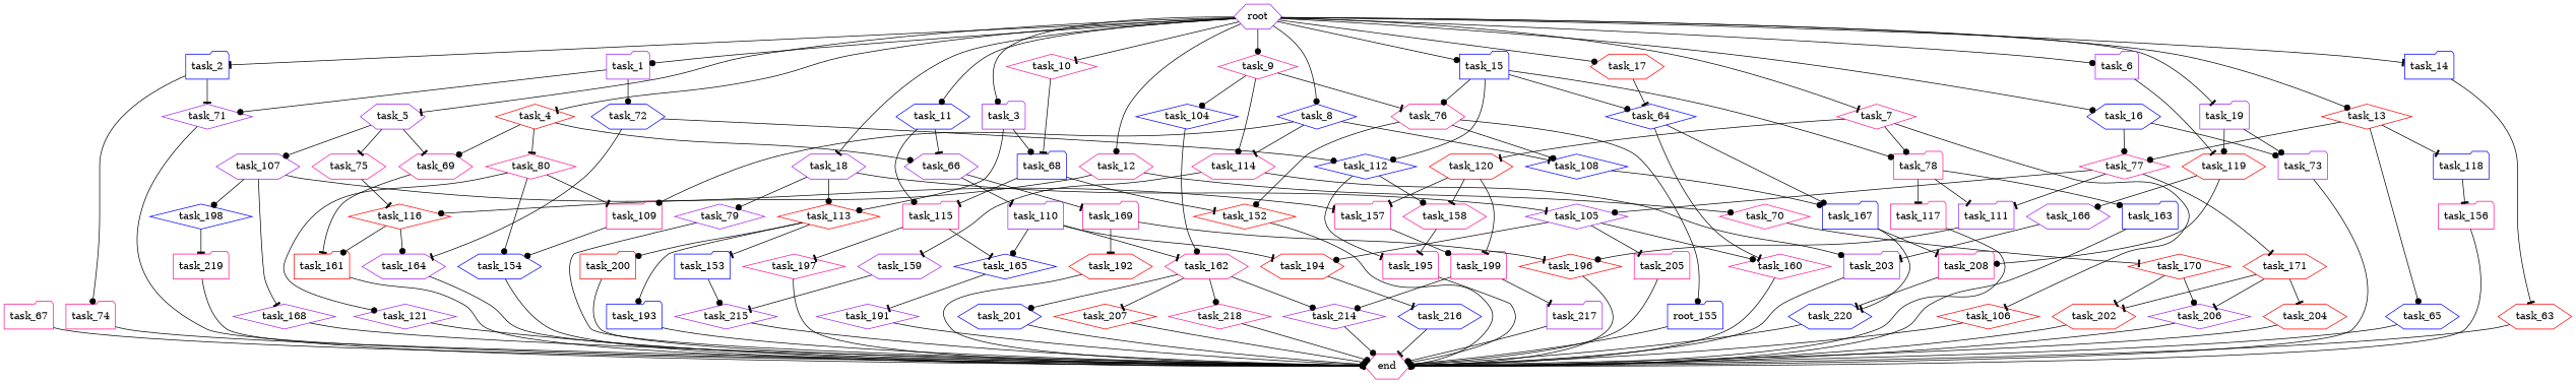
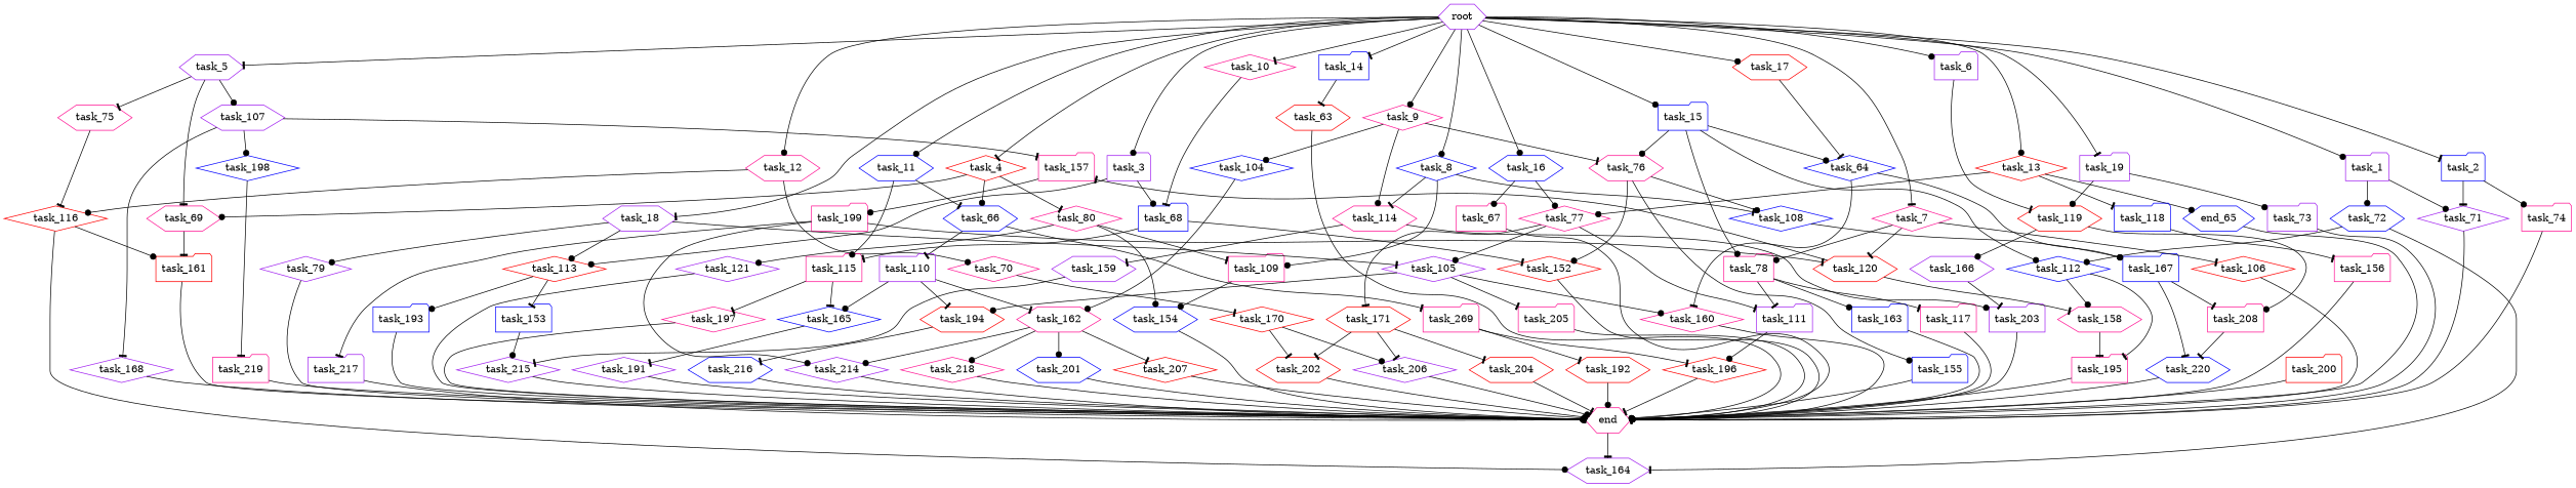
  digraph {
    node [color=deeppink shape=folder]
    edge [arrowhead=dot]
    end [shape=hexagon]
    task_67
    task_193 [color=blue]
    task_12 [shape=hexagon]
    task_116 [color=red shape=diamond]
    task_70 [shape=diamond]
    task_164 [color=purple shape=hexagon]
    task_161 [color=red]
    task_170 [color=red shape=diamond]
    task_201 [color=blue shape=hexagon]
    task_5 [color=purple shape=hexagon]
    task_69 [shape=hexagon]
    task_75 [shape=hexagon]
    task_107 [color=purple shape=hexagon]
    task_168 [color=purple shape=diamond]
    task_198 [color=blue shape=diamond]
    task_157
    task_217 [color=purple]
    task_63 [color=red shape=hexagon]
    task_196 [color=red shape=diamond]
    task_17 [color=red shape=hexagon]
    task_64 [color=blue shape=diamond]
    task_167 [color=blue]
    task_160 [shape=diamond]
    task_2 [color=blue]
    task_71 [color=purple shape=diamond]
    task_74
    task_121 [color=purple shape=diamond]
    task_216 [color=blue shape=hexagon]
    task_220 [color=blue shape=hexagon]
    task_208
    task_197 [shape=diamond]
    task_166 [color=purple shape=hexagon]
    task_203 [color=purple]
-   task_169
+   task_169 [label=task_269]
    task_192 [color=red shape=hexagon]
    task_207 [color=red shape=diamond]
    task_79 [color=purple shape=diamond]
    task_77 [shape=diamond]
    task_105 [color=purple shape=diamond]
    task_111 [color=purple]
    task_171 [color=red shape=hexagon]
    task_194 [color=red shape=hexagon]
    task_205
    task_206 [color=purple shape=diamond]
    task_202 [color=red shape=hexagon]
    task_204 [color=red shape=hexagon]
    task_163 [color=blue]
    task_11 [color=blue shape=hexagon]
-   task_66 [color=purple shape=hexagon]
+   task_66 [color=blue shape=hexagon]
    task_115
    task_110 [color=purple]
    task_165 [color=blue shape=diamond]
    task_15 [color=blue]
    task_112 [color=blue shape=diamond]
    task_76 [shape=hexagon]
    task_78
    task_158 [shape=hexagon]
    task_195
    task_152 [color=red shape=diamond]
    task_108 [color=blue shape=diamond]
-   task_155 [color=blue label=root_155]
+   task_155 [color=blue]
    task_117
    task_191 [color=purple shape=diamond]
    task_104 [color=blue shape=diamond]
    task_162 [shape=hexagon]
    task_214 [color=purple shape=diamond]
    task_218 [shape=diamond]
    root [color=purple shape=hexagon]
    task_8 [color=blue shape=diamond]
    task_18 [color=purple shape=hexagon]
    task_1 [color=purple]
    task_3 [color=purple]
    task_9 [shape=diamond]
    task_4 [color=red shape=diamond]
    task_16 [color=blue shape=hexagon]
    task_19 [color=purple]
    task_6 [color=purple]
    task_7 [shape=diamond]
    task_13 [color=red shape=diamond]
    task_10 [shape=diamond]
    task_14 [color=blue]
    task_114 [shape=hexagon]
    task_109
    task_113 [color=red shape=diamond]
    task_72 [color=blue shape=hexagon]
    task_68 [color=blue]
    task_80 [shape=diamond]
    task_119 [color=red shape=hexagon]
    task_73 [color=purple]
    task_106 [color=red shape=diamond]
    task_120 [color=red shape=hexagon]
-   task_65 [color=blue shape=hexagon]
+   task_65 [color=blue shape=hexagon label=end_65]
    task_118 [color=blue]
    task_159 [color=purple shape=hexagon]
    task_215 [color=purple shape=diamond]
    task_154 [color=blue shape=hexagon]
    task_200 [color=red]
    task_153 [color=blue]
    task_219
    task_199
    task_156
    task_67 -> end
    task_193 -> end [arrowhead=tee]
    task_12 -> task_116
    task_12 -> task_70
    task_116 -> task_164
    task_116 -> task_161
    task_70 -> task_170 [arrowhead=tee]
-   task_164 -> end [arrowhead=tee]
+   end -> task_164 [arrowhead=tee]
    task_161 -> end
    task_170 -> task_206
    task_170 -> task_202 [arrowhead=tee]
    task_201 -> end [arrowhead=tee]
    task_5 -> task_69 [arrowhead=tee]
    task_5 -> task_75 [arrowhead=tee]
    task_5 -> task_107
    task_69 -> task_161 [arrowhead=tee]
    task_75 -> task_116 [arrowhead=tee]
    task_107 -> task_168 [arrowhead=tee]
    task_107 -> task_198
    task_107 -> task_157 [arrowhead=tee]
    task_168 -> end
    task_198 -> task_219 [arrowhead=tee]
    task_157 -> task_199
    task_217 -> end
    task_63 -> end
    task_196 -> end [arrowhead=tee]
    task_17 -> task_64 [arrowhead=tee]
    task_64 -> task_167
    task_64 -> task_160 [arrowhead=tee]
    task_167 -> task_220 [arrowhead=tee]
    task_167 -> task_208 [arrowhead=tee]
    task_160 -> end [arrowhead=tee]
    task_2 -> task_71 [arrowhead=tee]
    task_2 -> task_74
    task_71 -> end [arrowhead=tee]
    task_74 -> end [arrowhead=tee]
    task_121 -> end [arrowhead=tee]
    task_216 -> end [arrowhead=tee]
    task_220 -> end [arrowhead=tee]
    task_208 -> task_220 [arrowhead=tee]
    task_197 -> end [arrowhead=tee]
    task_166 -> task_203 [arrowhead=tee]
    task_203 -> end
    task_169 -> task_196 [arrowhead=tee]
    task_169 -> task_192 [arrowhead=tee]
    task_192 -> end
    task_207 -> end
    task_79 -> end
    task_77 -> task_105
    task_77 -> task_111 [arrowhead=tee]
    task_77 -> task_171 [arrowhead=tee]
    task_105 -> task_160
    task_105 -> task_194
    task_105 -> task_205 [arrowhead=tee]
    task_111 -> task_196
    task_171 -> task_206 [arrowhead=tee]
    task_171 -> task_202 [arrowhead=tee]
    task_171 -> task_204 [arrowhead=tee]
    task_194 -> task_216 [arrowhead=tee]
    task_205 -> end
    task_206 -> end
    task_202 -> end
    task_204 -> end [arrowhead=tee]
    task_163 -> end
    task_11 -> task_66 [arrowhead=tee]
    task_11 -> task_115
    task_66 -> task_169 [arrowhead=tee]
    task_66 -> task_110 [arrowhead=tee]
    task_115 -> task_197 [arrowhead=tee]
    task_115 -> task_165 [arrowhead=tee]
    task_110 -> task_194 [arrowhead=tee]
    task_110 -> task_165
    task_110 -> task_162 [arrowhead=tee]
    task_165 -> task_191 [arrowhead=tee]
    task_15 -> task_64
    task_15 -> task_112
    task_15 -> task_76
    task_15 -> task_78
    task_112 -> task_158
    task_112 -> task_195 [arrowhead=tee]
    task_76 -> task_152
    task_76 -> task_108
    task_76 -> task_155
    task_78 -> task_111 [arrowhead=tee]
    task_78 -> task_163
    task_78 -> task_117 [arrowhead=tee]
    task_158 -> task_195 [arrowhead=tee]
    task_195 -> end
    task_152 -> end [arrowhead=tee]
    task_108 -> task_167
    task_155 -> end
    task_117 -> end
    task_191 -> end [arrowhead=tee]
    task_104 -> task_162
    task_162 -> task_201
    task_162 -> task_207 [arrowhead=tee]
    task_162 -> task_214
    task_162 -> task_218
    task_214 -> end
    task_218 -> end
    root -> task_12
    root -> task_5 [arrowhead=tee]
    root -> task_17
    root -> task_2 [arrowhead=tee]
    root -> task_11
    root -> task_15
    root -> task_8
    root -> task_18 [arrowhead=tee]
    root -> task_1
    root -> task_3
    root -> task_9
    root -> task_4 [arrowhead=tee]
    root -> task_16
    root -> task_19 [arrowhead=tee]
    root -> task_6
    root -> task_7 [arrowhead=tee]
    root -> task_13
    root -> task_10 [arrowhead=tee]
    root -> task_14 [arrowhead=tee]
    task_8 -> task_108 [arrowhead=tee]
    task_8 -> task_114 [arrowhead=tee]
    task_8 -> task_109
    task_18 -> task_79
    task_18 -> task_105 [arrowhead=tee]
    task_18 -> task_113
    task_1 -> task_71
    task_1 -> task_72
    task_3 -> task_113
    task_3 -> task_68
    task_9 -> task_76 [arrowhead=tee]
    task_9 -> task_104
    task_9 -> task_114
    task_4 -> task_69
    task_4 -> task_66
    task_4 -> task_80 [arrowhead=tee]
-   task_16 -> task_73
+   task_16 -> task_67
    task_16 -> task_77
    task_19 -> task_119
    task_19 -> task_73
    task_6 -> task_119 [arrowhead=tee]
    task_7 -> task_78
    task_7 -> task_106 [arrowhead=tee]
    task_7 -> task_120 [arrowhead=tee]
    task_13 -> task_77
    task_13 -> task_65
    task_13 -> task_118 [arrowhead=tee]
    task_10 -> task_68 [arrowhead=tee]
    task_14 -> task_63 [arrowhead=tee]
    task_114 -> task_203
    task_114 -> task_159 [arrowhead=tee]
    task_109 -> task_154
    task_113 -> task_193
-   task_113 -> task_200
    task_113 -> task_153 [arrowhead=tee]
    task_72 -> task_164 [arrowhead=tee]
    task_72 -> task_112
    task_68 -> task_115 [arrowhead=tee]
    task_68 -> task_152 [arrowhead=tee]
    task_80 -> task_121
    task_80 -> task_109 [arrowhead=tee]
    task_80 -> task_154
    task_119 -> task_208
    task_119 -> task_166
    task_73 -> end [arrowhead=tee]
    task_106 -> end
    task_120 -> task_157 [arrowhead=tee]
    task_120 -> task_158 [arrowhead=tee]
-   task_120 -> task_199 [arrowhead=tee]
+   task_199 -> task_120 [arrowhead=tee]
    task_65 -> end [arrowhead=tee]
    task_118 -> task_156 [arrowhead=tee]
    task_159 -> task_215 [arrowhead=tee]
    task_215 -> end
    task_154 -> end [arrowhead=tee]
    task_200 -> end
    task_153 -> task_215
    task_219 -> end
    task_199 -> task_217 [arrowhead=tee]
    task_199 -> task_214
    task_156 -> end [arrowhead=tee]
  }
